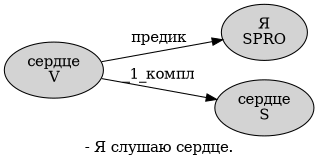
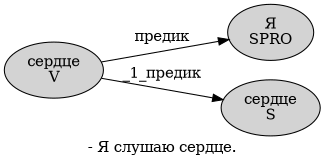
  digraph {
    label="- Я слушаю сердце."
    rankdir=LR
    node [fillcolor=lightgray penwidth=1 shape=ellipse style=filled]
    n1 [label="Я\nSPRO"]
    n2 [label="сердце\nV"]
    n3 [label="сердце\nS"]
    n2 -> n1 [label="предик"]
-   n2 -> n3 [label="_1_компл"]
+   n2 -> n3 [label="_1_предик"]
  }
